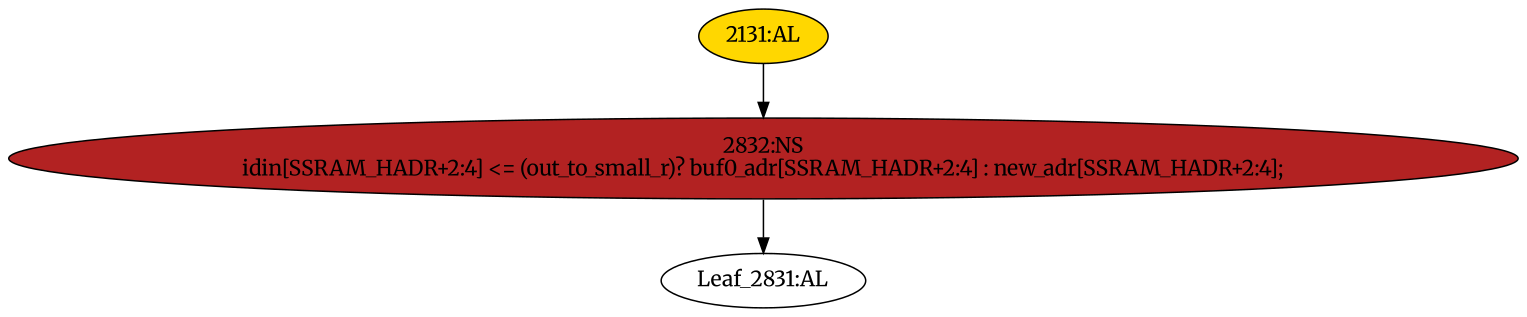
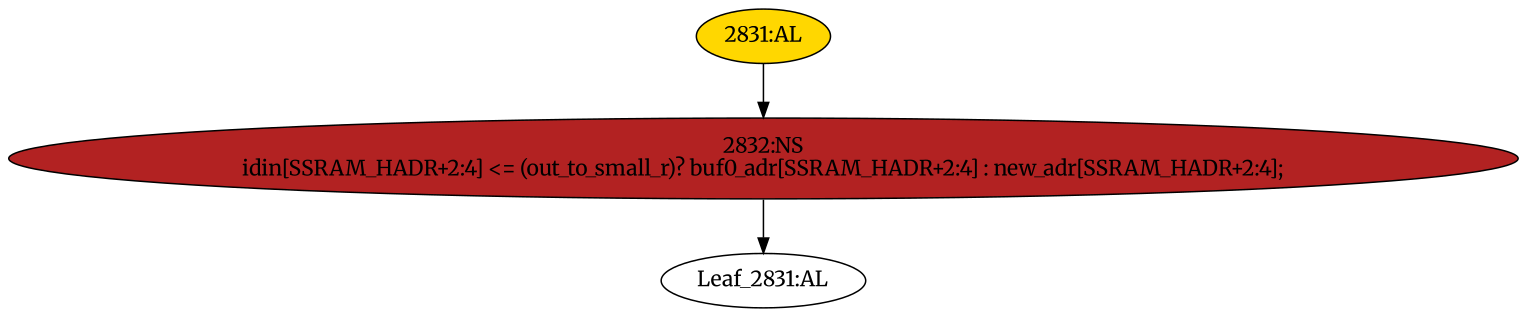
  strict digraph {
    fontname=Merriweather
    node [fontname=Merriweather style=filled]
    edge [cond="[]" lineno=None fontname=Merriweather]
    n1 [def_var="['idin']" label="Leaf_2831:AL" style=""]
    n2 [ast="<pyverilog.vparser.ast.NonblockingSubstitution object at 0x7f13b554cb90>" fillcolor=firebrick label="2832:NS\nidin[SSRAM_HADR+2:4] <= (out_to_small_r)? buf0_adr[SSRAM_HADR+2:4] : new_adr[SSRAM_HADR+2:4];" statements="[<pyverilog.vparser.ast.NonblockingSubstitution object at 0x7f13b554cb90>]" typ=NonblockingSubstitution]
-   n3 [ast="<pyverilog.vparser.ast.Always object at 0x7f13b555d1d0>" clk_sens=True fillcolor=gold label="2131:AL" sens="['clk']" statements="[]" typ=Always use_var="['new_adr', 'out_to_small_r', 'buf0_adr']"]
+   n3 [ast="<pyverilog.vparser.ast.Always object at 0x7f13b555d1d0>" clk_sens=True fillcolor=gold label="2831:AL" sens="['clk']" statements="[]" typ=Always use_var="['new_adr', 'out_to_small_r', 'buf0_adr']"]
    n2 -> n1
    n3 -> n2
  }
